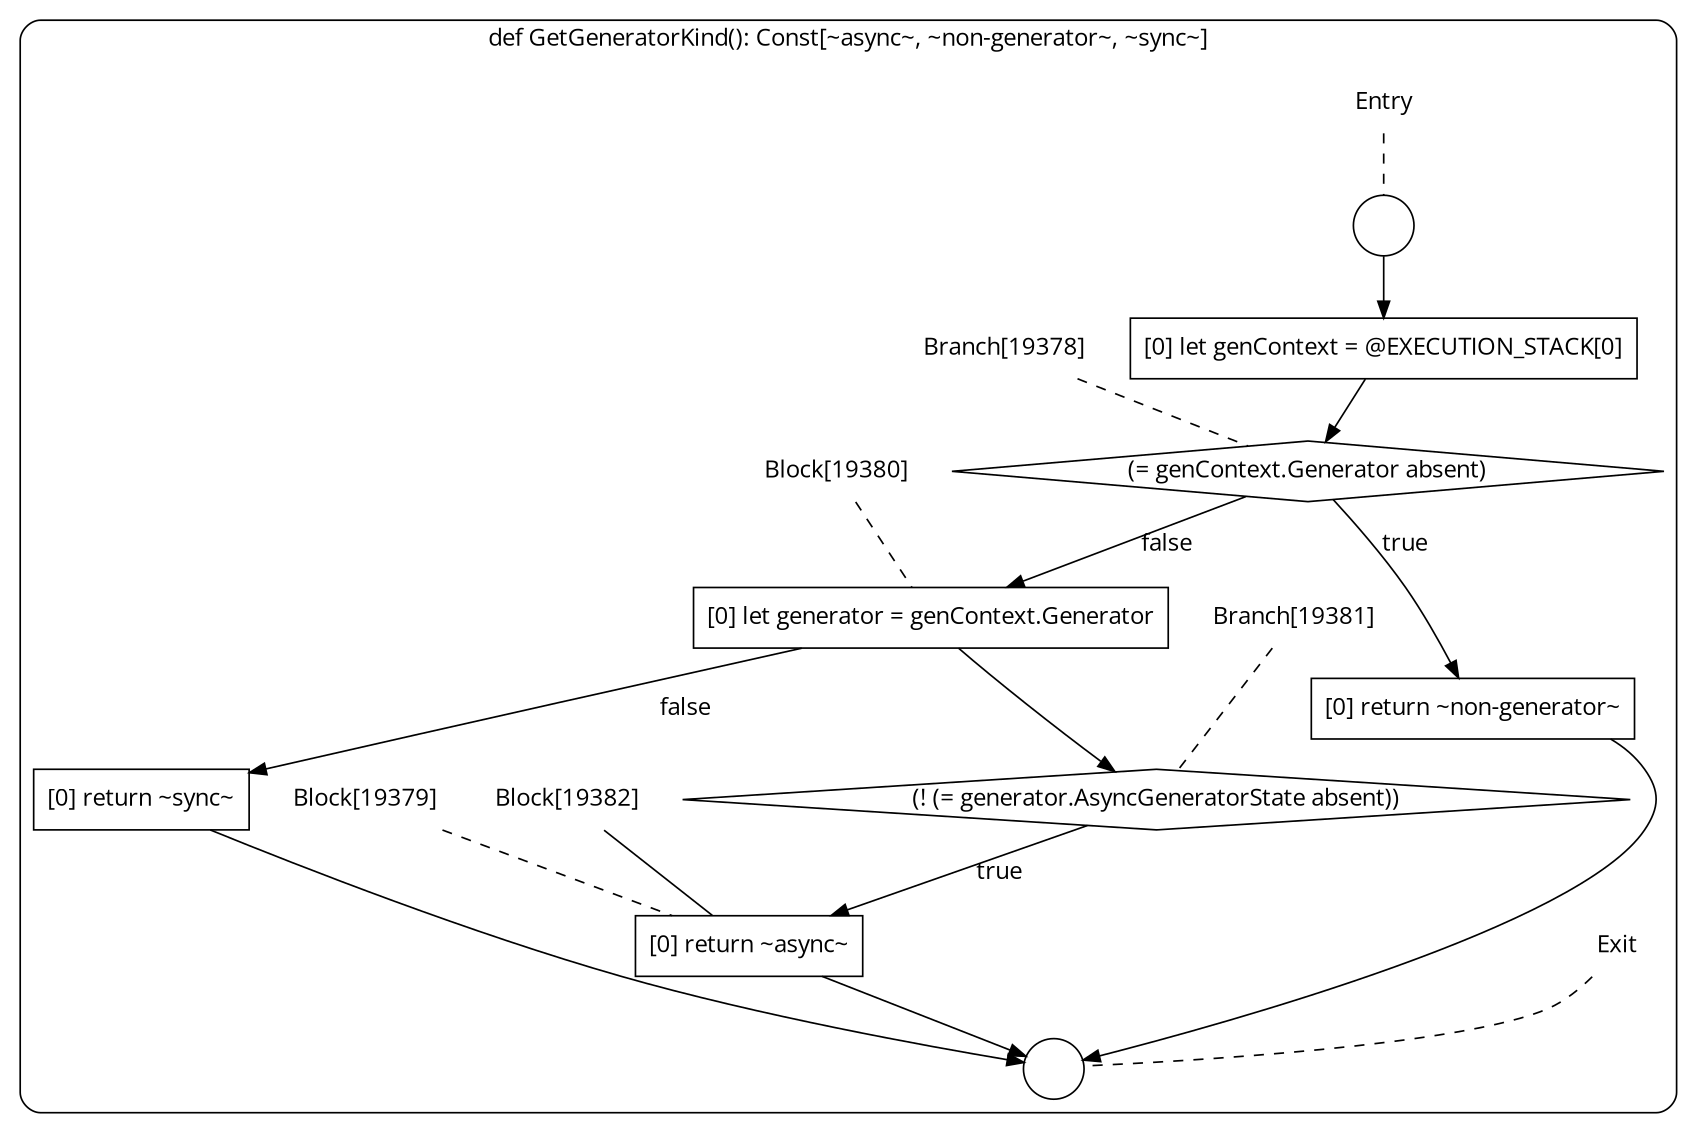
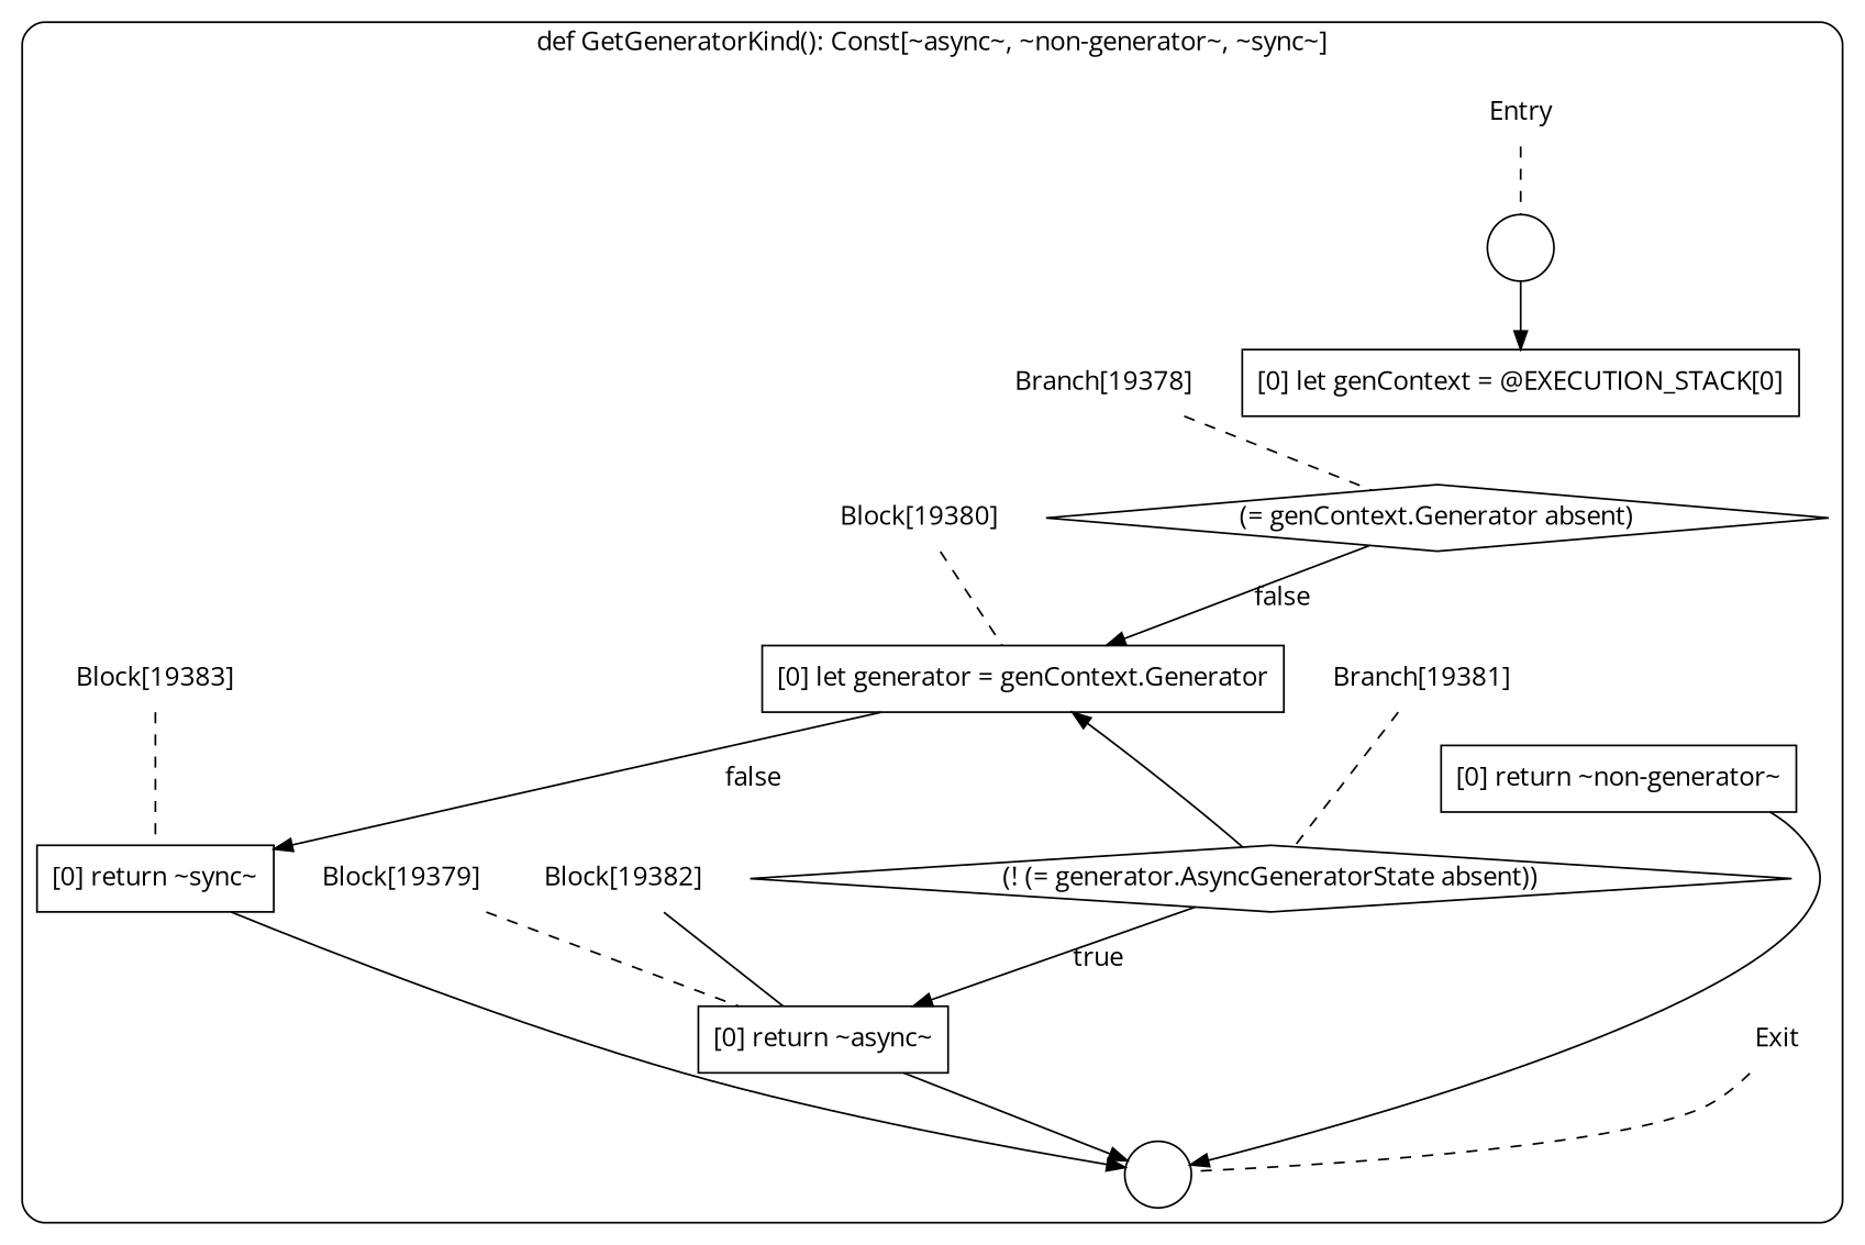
  digraph {
    fontname="Open Sans"
    node [fontname="Open Sans" shape=none color=black fillcolor=white style=filled]
    edge [color=black fontname="Open Sans"]
    n1 [label=<<font color="black">Entry</font>> color="" fillcolor="" style=""]
    n2 [label=" " shape=circle]
    n3 [label=<<font color="black">[0] let genContext = @EXECUTION_STACK[0]<BR ALIGN="LEFT"/></font>> shape=box]
    n4 [label=<<font color="black">(= genContext.Generator absent)</font>> shape=diamond]
    n5 [label=<<font color="black">Exit</font>> color="" fillcolor="" style=""]
    n6 [label=" " shape=circle]
    n7 [label=<<font color="black">[0] return ~non-generator~<BR ALIGN="LEFT"/></font>> shape=box]
    n8 [label=<<font color="black">[0] let generator = genContext.Generator<BR ALIGN="LEFT"/></font>> shape=box]
    n9 [label=<<font color="black">Branch[19378]</font>> color="" fillcolor="" style=""]
    n10 [label=<<font color="black">(! (= generator.AsyncGeneratorState absent))</font>> shape=diamond]
    n11 [label=<<font color="black">Block[19379]</font>> color="" fillcolor="" style=""]
    n12 [label=<<font color="black">Block[19380]</font>> color="" fillcolor="" style=""]
    n13 [label=<<font color="black">[0] return ~async~<BR ALIGN="LEFT"/></font>> shape=box]
    n14 [label=<<font color="black">[0] return ~sync~<BR ALIGN="LEFT"/></font>> shape=box]
    n15 [label=<<font color="black">Branch[19381]</font>> color="" fillcolor="" style=""]
    n16 [label=<<font color="black">Block[19382]</font>> color="" fillcolor="" style=""]
+   n17 [label=<<font color="black">Block[19383]</font>> color="" fillcolor="" style=""]
    subgraph cluster_1 {
      label="def GetGeneratorKind(): Const[~async~, ~non-generator~, ~sync~]"
      style=rounded
      n1
      n2
      n3
      n4
      n5
      n6
      n7
      n8
      n9
      n10
      n11
      n12
      n13
      n14
      n15
      n16
+     n17
    }
    n1 -> n2 [arrowhead=none style=dashed]
    n2 -> n3
-   n3 -> n4
-   n4 -> n7 [label=<<font color="black">true</font>>]
    n4 -> n8 [label=<<font color="black">false</font>>]
    n5 -> n6 [arrowhead=none style=dashed]
    n7 -> n6
-   n8 -> n10
+   n10 -> n8
    n8 -> n14 [label=<<font color="black">false</font>>]
    n9 -> n4 [arrowhead=none style=dashed]
    n10 -> n13 [label=<<font color="black">true</font>>]
    n11 -> n13 [arrowhead=none style=dashed]
    n12 -> n8 [arrowhead=none style=dashed]
    n13 -> n6
    n14 -> n6
    n15 -> n10 [arrowhead=none style=dashed]
    n16 -> n13 [arrowhead=none style=solid]
+   n17 -> n14 [arrowhead=none style=dashed]
  }
